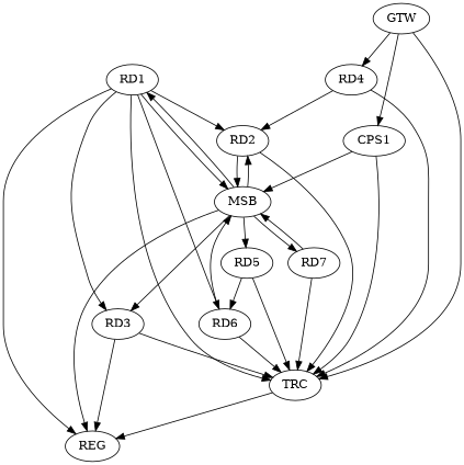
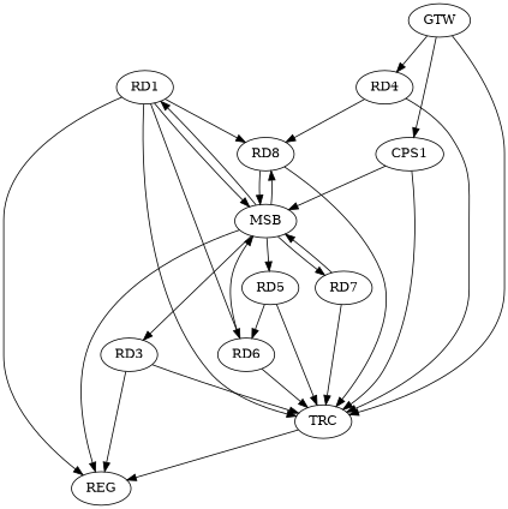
  strict digraph {
    n1 [label=RD1]
-   n2 [label=RD2]
+   n2 [label=RD8]
    n3 [label=RD3]
    n4 [label=RD6]
    n5 [label=REG]
    n6 [label=MSB]
    n7 [label=TRC]
    n8 [label=RD5]
    n9 [label=RD7]
    n10 [label=RD4]
    n11 [label=CPS1]
    n12 [label=GTW]
    n1 -> n2
-   n1 -> n3
    n1 -> n4
    n1 -> n5
    n1 -> n6
    n1 -> n7
    n2 -> n6
    n2 -> n7
    n3 -> n5
    n3 -> n7
    n4 -> n6
    n4 -> n7
    n6 -> n1
    n6 -> n2
    n6 -> n3
    n6 -> n5
    n6 -> n8
    n6 -> n9
    n7 -> n5
    n8 -> n4
    n8 -> n7
    n9 -> n6
    n9 -> n7
    n10 -> n2
    n10 -> n7
    n11 -> n6
    n11 -> n7
    n12 -> n7
    n12 -> n10
    n12 -> n11
  }
